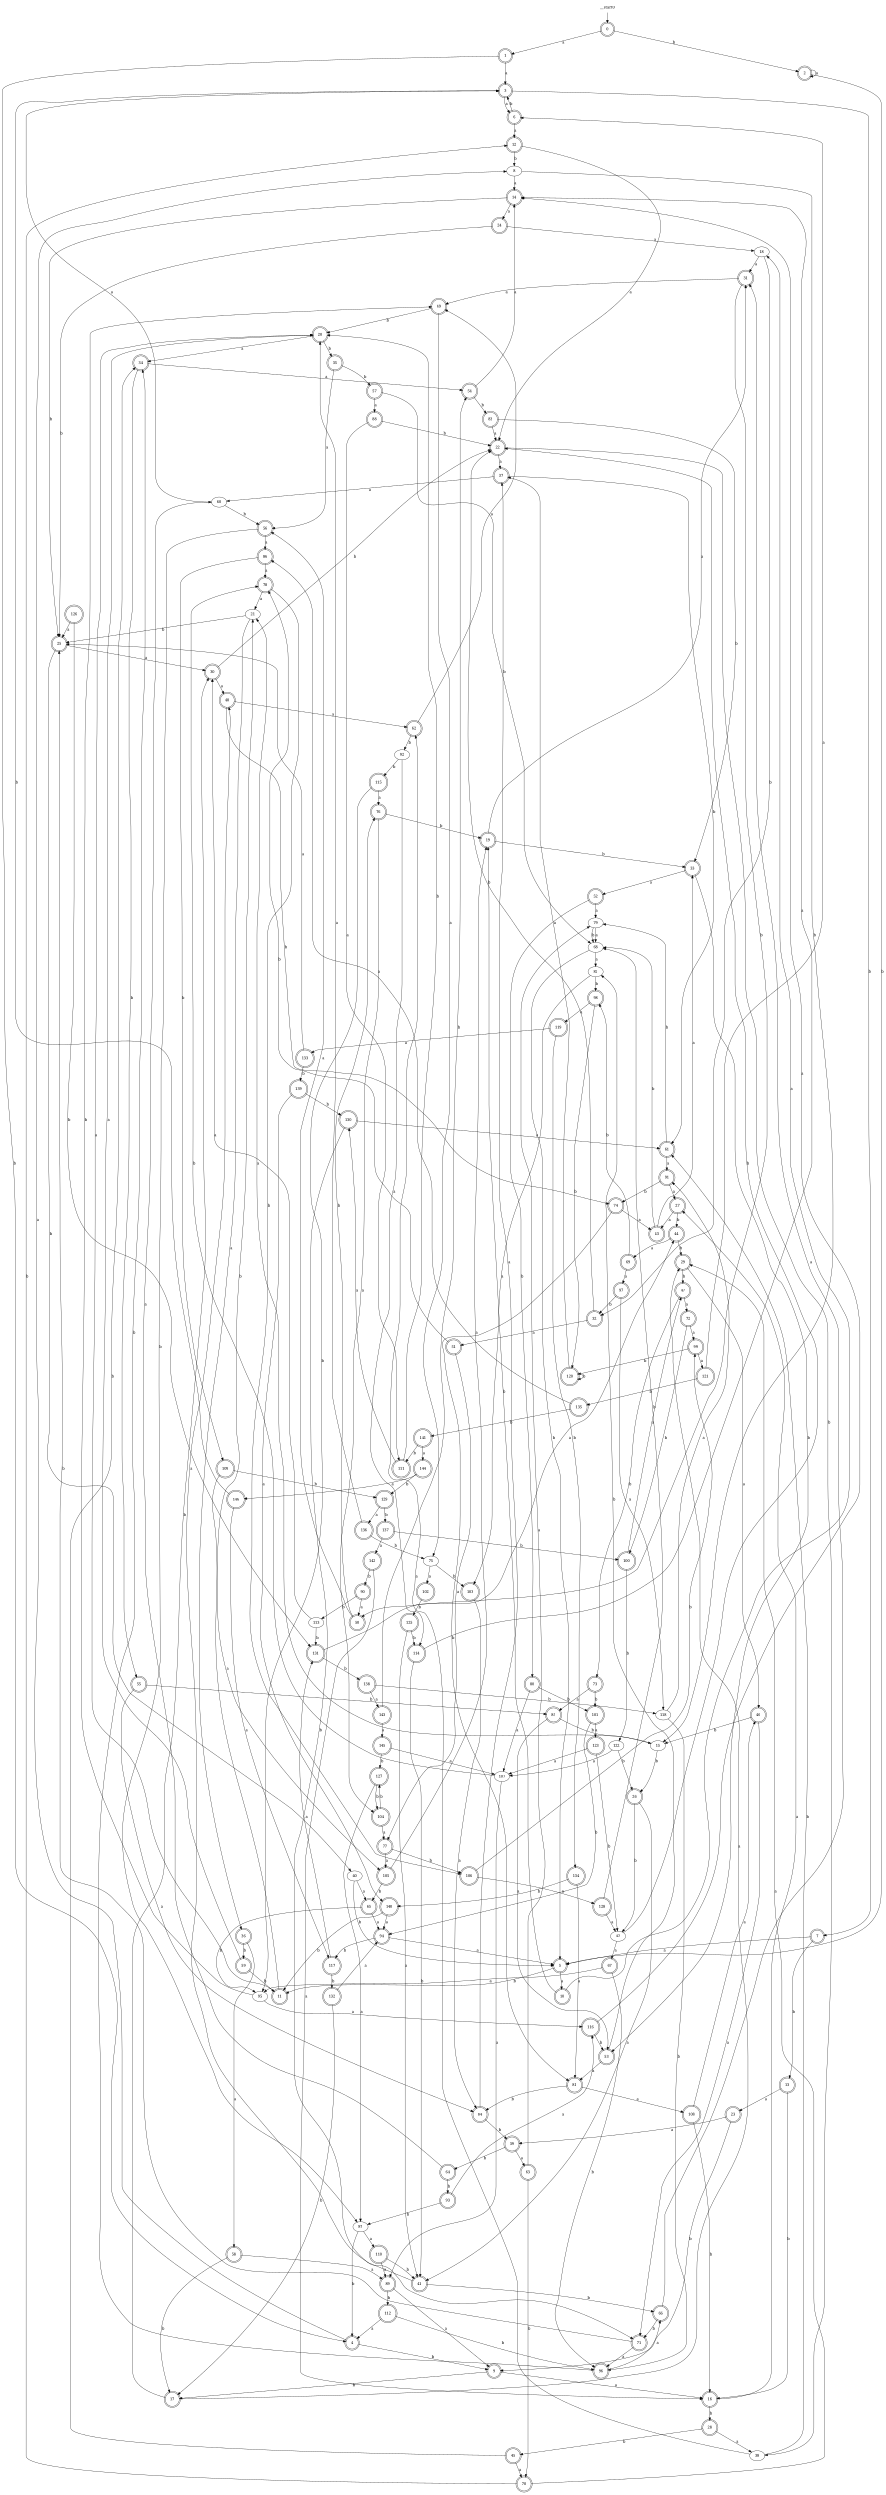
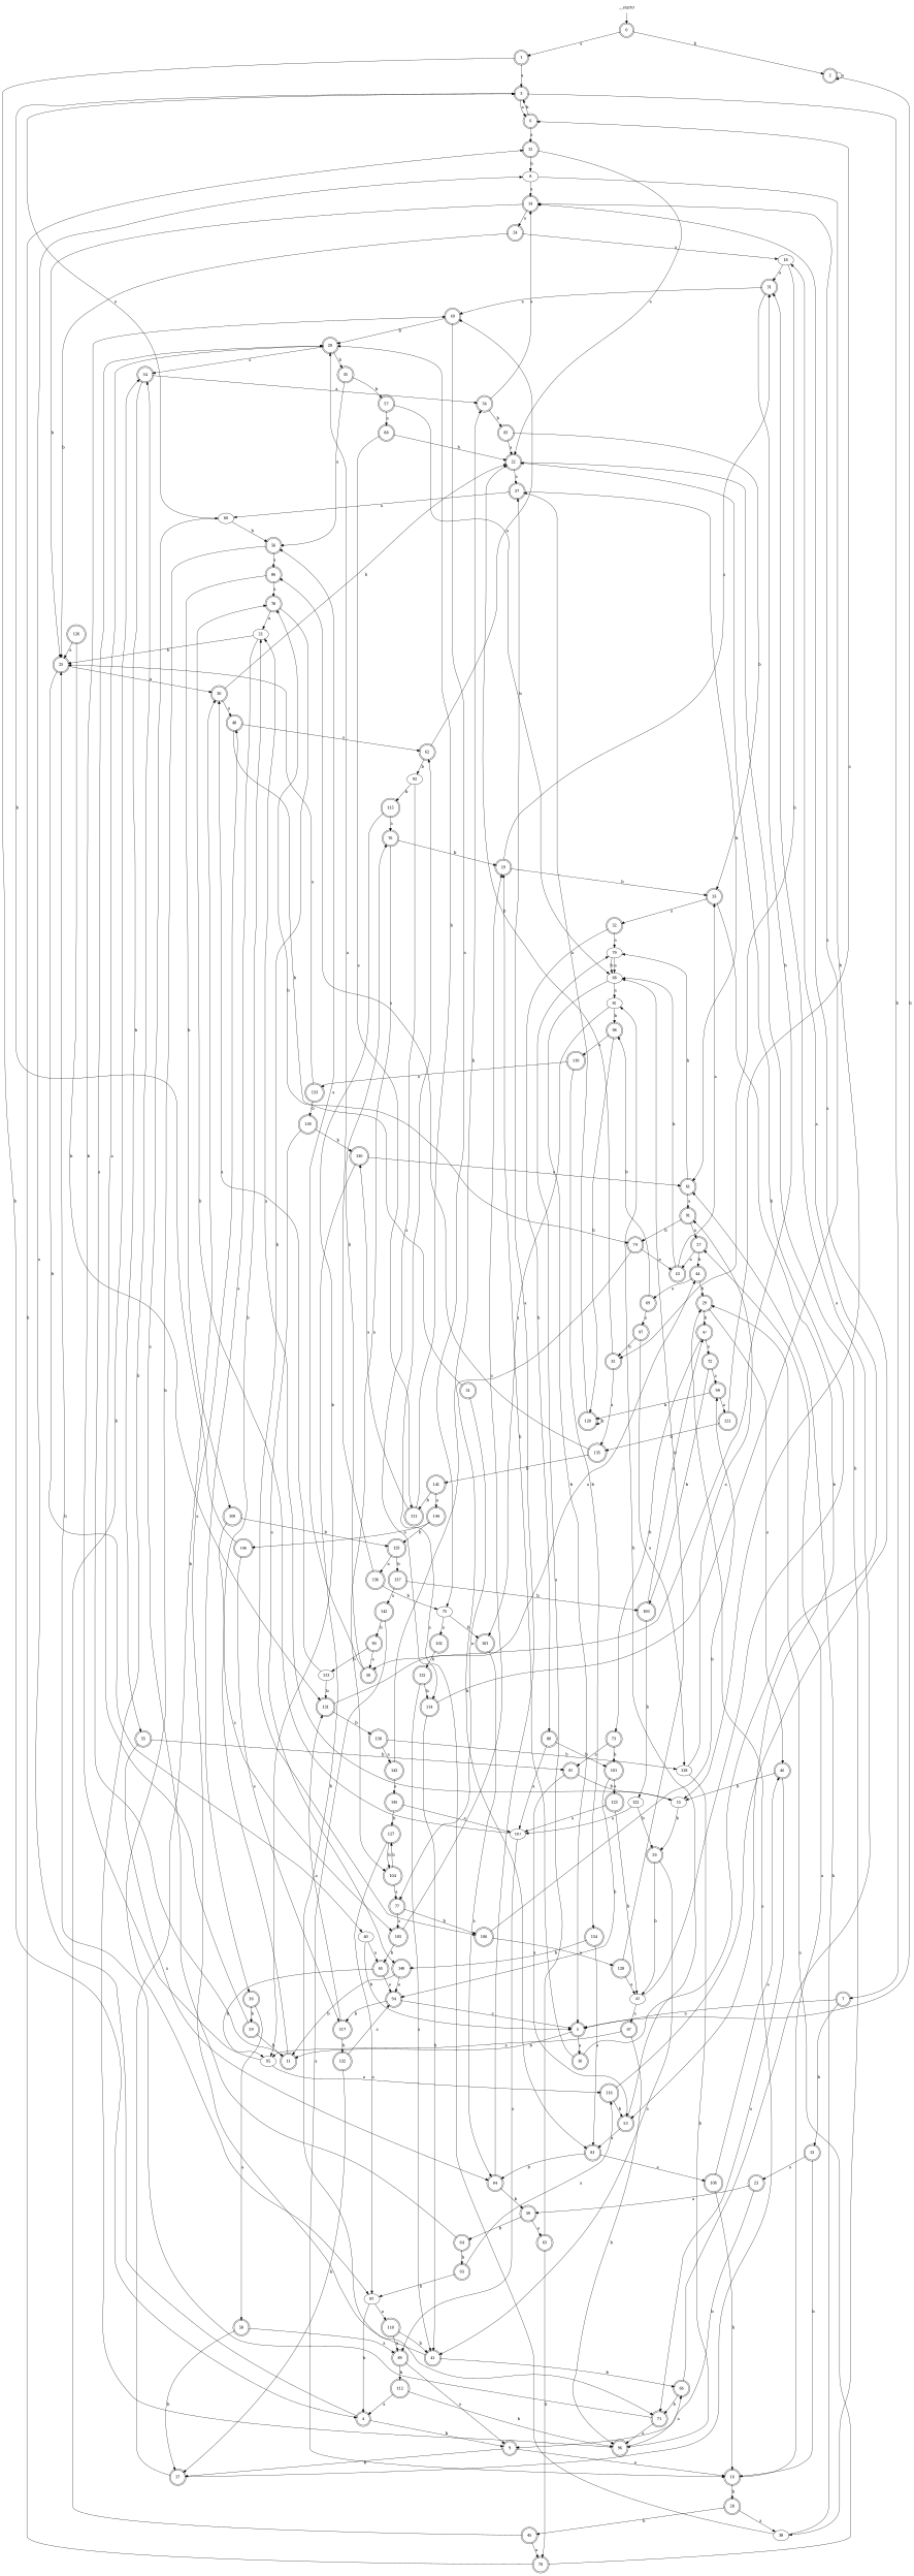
  digraph {
    fontname="Noto Serif"
    node [fontname="Noto Serif" shape=doublecircle]
    edge [fontname="Noto Serif"]
    __start0 [shape=none]
    0
    1
    2
    3
    4
    5
    6
    7
    8 [shape=""]
    9
    10
    11
    12
    13
    14
    15 [shape=""]
    16
    17
    18 [shape=""]
    19
    20
    21 [shape=""]
    22
    23
    24
    25
    26
    27
    28
    29
    30
    31
    32
    33
    34
    35
    36
    37
    38 [shape=""]
    39
    40 [shape=""]
    41
    42 [shape=""]
    43
    44
    45
    46
    47
    48
    49
    50
    51
    52
    53
    54
    55
    56
    57
    58
    59
    60 [shape=""]
    61
    62
    63
    64
    65
    66
    67
    68 [shape=""]
    69
    70
    71
    72
    73
    74
    75 [shape=""]
    76
    77
    78
    79 [shape=""]
    80
    81
    82 [shape=""]
    83
    84
    85
    86
    87 [shape=""]
    88
    89
    91
    92 [shape=""]
    93
    94
    95 [shape=""]
    96
    97
    98
    99
    100
    101
    102
    103
    104
    105
    106
    107 [shape=""]
    108
    109
    110
    111
    112
    90
    113 [shape=""]
    114
    115
    116
    117
    118 [shape=""]
    119
    120
    121
    122 [shape=""]
    123
    125
    127
    128
    129
    130
    131
    132
    133
    134
    135
    126
    136
    137
    138
    139
    140
    141
    142
    143
    144
    145
    146
    __start0 -> 0
    0 -> 1 [label=a]
    0 -> 2 [label=b]
    1 -> 3 [label=a]
    1 -> 4 [label=b]
    2 -> 2 [label=a]
    2 -> 5 [label=b]
    3 -> 6 [label=a]
    3 -> 7 [label=b]
    4 -> 8 [label=a]
    4 -> 9 [label=b]
    5 -> 10 [label=a]
    5 -> 11 [label=b]
    6 -> 3 [label=b]
    6 -> 12 [label=a]
    7 -> 5 [label=a]
    7 -> 13 [label=b]
    8 -> 14 [label=a]
    8 -> 15 [label=b]
    9 -> 16 [label=a]
    9 -> 17 [label=b]
    10 -> 18 [label=a]
    10 -> 19 [label=b]
    11 -> 20 [label=a]
    11 -> 21 [label=b]
    12 -> 8 [label=b]
    12 -> 22 [label=a]
    13 -> 16 [label=b]
    13 -> 23 [label=a]
    14 -> 24 [label=a]
    14 -> 25 [label=b]
    15 -> 21 [label=a]
    15 -> 26 [label=b]
    16 -> 27 [label=a]
    16 -> 28 [label=b]
    17 -> 29 [label=a]
    17 -> 30 [label=b]
    18 -> 31 [label=a]
    18 -> 32 [label=b]
    19 -> 31 [label=a]
    19 -> 33 [label=b]
    20 -> 34 [label=a]
    20 -> 35 [label=b]
    21 -> 25 [label=b]
    21 -> 36 [label=a]
    22 -> 37 [label=a]
    22 -> 38 [label=b]
    23 -> 9 [label=b]
    23 -> 39 [label=a]
    24 -> 18 [label=a]
    24 -> 25 [label=b]
    25 -> 30 [label=a]
    25 -> 40 [label=b]
    26 -> 41 [label=a]
    26 -> 42 [label=b]
    27 -> 43 [label=a]
    27 -> 44 [label=b]
    28 -> 38 [label=a]
    28 -> 45 [label=b]
    29 -> 46 [label=a]
    29 -> 47 [label=b]
    30 -> 22 [label=b]
    30 -> 48 [label=a]
    31 -> 49 [label=a]
    31 -> 50 [label=b]
    32 -> 22 [label=b]
-   32 -> 51 [label=a]
+   32 -> 135 [label=a]
    33 -> 52 [label=a]
    33 -> 53 [label=b]
    34 -> 54 [label=a]
    34 -> 55 [label=b]
    35 -> 56 [label=a]
    35 -> 57 [label=b]
    36 -> 58 [label=a]
    36 -> 59 [label=b]
    37 -> 60 [label=a]
    37 -> 61 [label=b]
    38 -> 61 [label=b]
    38 -> 62 [label=a]
    39 -> 63 [label=a]
    39 -> 64 [label=b]
    40 -> 5 [label=b]
    40 -> 65 [label=a]
    41 -> 48 [label=a]
    41 -> 66 [label=b]
    42 -> 22 [label=b]
    42 -> 67 [label=a]
    43 -> 33 [label=a]
    43 -> 68 [label=b]
    44 -> 29 [label=b]
    44 -> 69 [label=a]
    45 -> 34 [label=b]
    45 -> 70 [label=a]
    46 -> 15 [label=b]
    46 -> 71 [label=a]
    47 -> 72 [label=a]
    47 -> 73 [label=b]
    48 -> 62 [label=a]
    48 -> 74 [label=b]
    49 -> 20 [label=b]
    49 -> 75 [label=a]
    50 -> 56 [label=a]
    50 -> 76 [label=b]
    51 -> 77 [label=a]
    51 -> 78 [label=b]
    52 -> 79 [label=a]
    52 -> 80 [label=b]
    53 -> 81 [label=a]
    53 -> 82 [label=b]
    54 -> 14 [label=a]
    54 -> 83 [label=b]
    55 -> 84 [label=a]
    55 -> 85 [label=b]
    56 -> 86 [label=a]
    56 -> 87 [label=b]
    57 -> 68 [label=b]
    57 -> 88 [label=a]
    58 -> 17 [label=b]
    58 -> 89 [label=a]
    59 -> 11 [label=b]
    59 -> 20 [label=a]
    60 -> 3 [label=a]
    60 -> 56 [label=b]
    61 -> 79 [label=b]
    61 -> 91 [label=a]
    62 -> 49 [label=a]
    62 -> 92 [label=b]
    63 -> 70 [label=b]
    63 -> 79 [label=a]
    64 -> 60 [label=a]
    64 -> 93 [label=b]
    65 -> 94 [label=a]
    65 -> 95 [label=b]
    66 -> 31 [label=a]
    66 -> 71 [label=b]
    67 -> 95 [label=a]
    67 -> 96 [label=b]
    68 -> 5 [label=b]
    68 -> 82 [label=a]
    69 -> 97 [label=a]
    69 -> 98 [label=b]
    70 -> 12 [label=b]
    70 -> 29 [label=a]
    71 -> 25 [label=b]
    71 -> 96 [label=a]
    72 -> 99 [label=a]
    72 -> 100 [label=b]
    73 -> 85 [label=a]
    73 -> 101 [label=b]
    74 -> 43 [label=a]
    74 -> 81 [label=b]
    75 -> 102 [label=a]
    75 -> 103 [label=b]
    76 -> 19 [label=b]
    76 -> 104 [label=a]
    77 -> 105 [label=a]
    77 -> 106 [label=b]
    78 -> 21 [label=a]
    78 -> 106 [label=b]
    79 -> 68 [label=a]
    79 -> 68 [label=b]
    80 -> 101 [label=b]
    80 -> 107 [label=a]
    81 -> 84 [label=b]
    81 -> 108 [label=a]
    82 -> 98 [label=b]
    82 -> 103 [label=a]
    83 -> 22 [label=a]
    83 -> 33 [label=b]
    84 -> 37 [label=a]
    84 -> 39 [label=b]
    85 -> 15 [label=b]
    85 -> 53 [label=a]
    86 -> 78 [label=a]
    86 -> 109 [label=b]
    87 -> 4 [label=b]
    87 -> 110 [label=a]
    88 -> 22 [label=b]
    88 -> 111 [label=a]
    89 -> 9 [label=a]
    89 -> 112 [label=b]
    91 -> 27 [label=a]
    91 -> 74 [label=b]
    92 -> 114 [label=a]
    92 -> 115 [label=b]
    93 -> 87 [label=b]
    93 -> 116 [label=a]
    94 -> 5 [label=a]
    94 -> 117 [label=b]
    95 -> 49 [label=b]
    95 -> 116 [label=a]
    96 -> 34 [label=b]
    96 -> 66 [label=a]
    97 -> 32 [label=b]
    97 -> 118 [label=a]
    98 -> 119 [label=a]
    98 -> 120 [label=b]
    99 -> 120 [label=b]
    99 -> 121 [label=a]
    100 -> 47 [label=a]
    100 -> 122 [label=b]
    101 -> 94 [label=b]
    101 -> 123 [label=a]
    102 -> 125 [label=b]
    103 -> 84 [label=a]
    104 -> 77 [label=a]
    104 -> 127 [label=b]
    105 -> 19 [label=a]
    105 -> 65 [label=b]
    106 -> 99 [label=b]
    106 -> 128 [label=a]
    107 -> 78 [label=b]
    107 -> 89 [label=a]
    108 -> 16 [label=b]
    108 -> 46 [label=a]
    109 -> 105 [label=a]
    109 -> 129 [label=b]
    110 -> 41 [label=b]
    110 -> 89 [label=a]
    111 -> 20 [label=b]
    111 -> 130 [label=a]
    112 -> 4 [label=a]
    112 -> 96 [label=b]
    90 -> 50 [label=a]
    90 -> 113 [label=b]
    113 -> 30 [label=a]
    113 -> 131 [label=b]
    114 -> 14 [label=a]
    114 -> 41 [label=b]
    115 -> 76 [label=a]
    115 -> 95 [label=b]
    116 -> 14 [label=a]
    116 -> 53 [label=b]
    117 -> 131 [label=a]
    117 -> 132 [label=b]
    118 -> 91 [label=a]
    118 -> 96 [label=b]
    119 -> 133 [label=a]
    119 -> 134 [label=b]
    120 -> 37 [label=a]
    120 -> 120 [label=b]
    121 -> 6 [label=a]
    121 -> 135 [label=b]
    122 -> 26 [label=b]
    122 -> 107 [label=a]
    123 -> 42 [label=b]
    123 -> 107 [label=a]
    125 -> 41 [label=a]
    125 -> 114 [label=b]
    127 -> 87 [label=a]
    127 -> 104 [label=b]
    128 -> 42 [label=a]
    128 -> 68 [label=b]
    129 -> 136 [label=a]
    129 -> 137 [label=b]
    130 -> 61 [label=a]
    130 -> 71 [label=b]
    131 -> 44 [label=a]
    131 -> 138 [label=b]
    132 -> 17 [label=b]
    132 -> 94 [label=a]
    133 -> 25 [label=a]
    133 -> 139 [label=b]
    134 -> 81 [label=a]
    134 -> 140 [label=b]
    135 -> 86 [label=a]
    135 -> 141 [label=b]
    126 -> 25 [label=a]
    126 -> 131 [label=b]
    136 -> 20 [label=a]
    136 -> 75 [label=b]
    137 -> 100 [label=b]
    137 -> 142 [label=a]
    138 -> 118 [label=b]
    138 -> 143 [label=a]
    139 -> 130 [label=b]
    139 -> 140 [label=a]
    140 -> 11 [label=b]
    140 -> 94 [label=a]
    141 -> 111 [label=b]
    141 -> 144 [label=a]
    142 -> 16 [label=a]
    142 -> 90 [label=b]
    143 -> 54 [label=b]
    143 -> 145 [label=a]
    144 -> 129 [label=b]
    144 -> 146 [label=a]
    145 -> 107 [label=a]
    145 -> 127 [label=b]
    146 -> 3 [label=b]
    146 -> 117 [label=a]
  }
